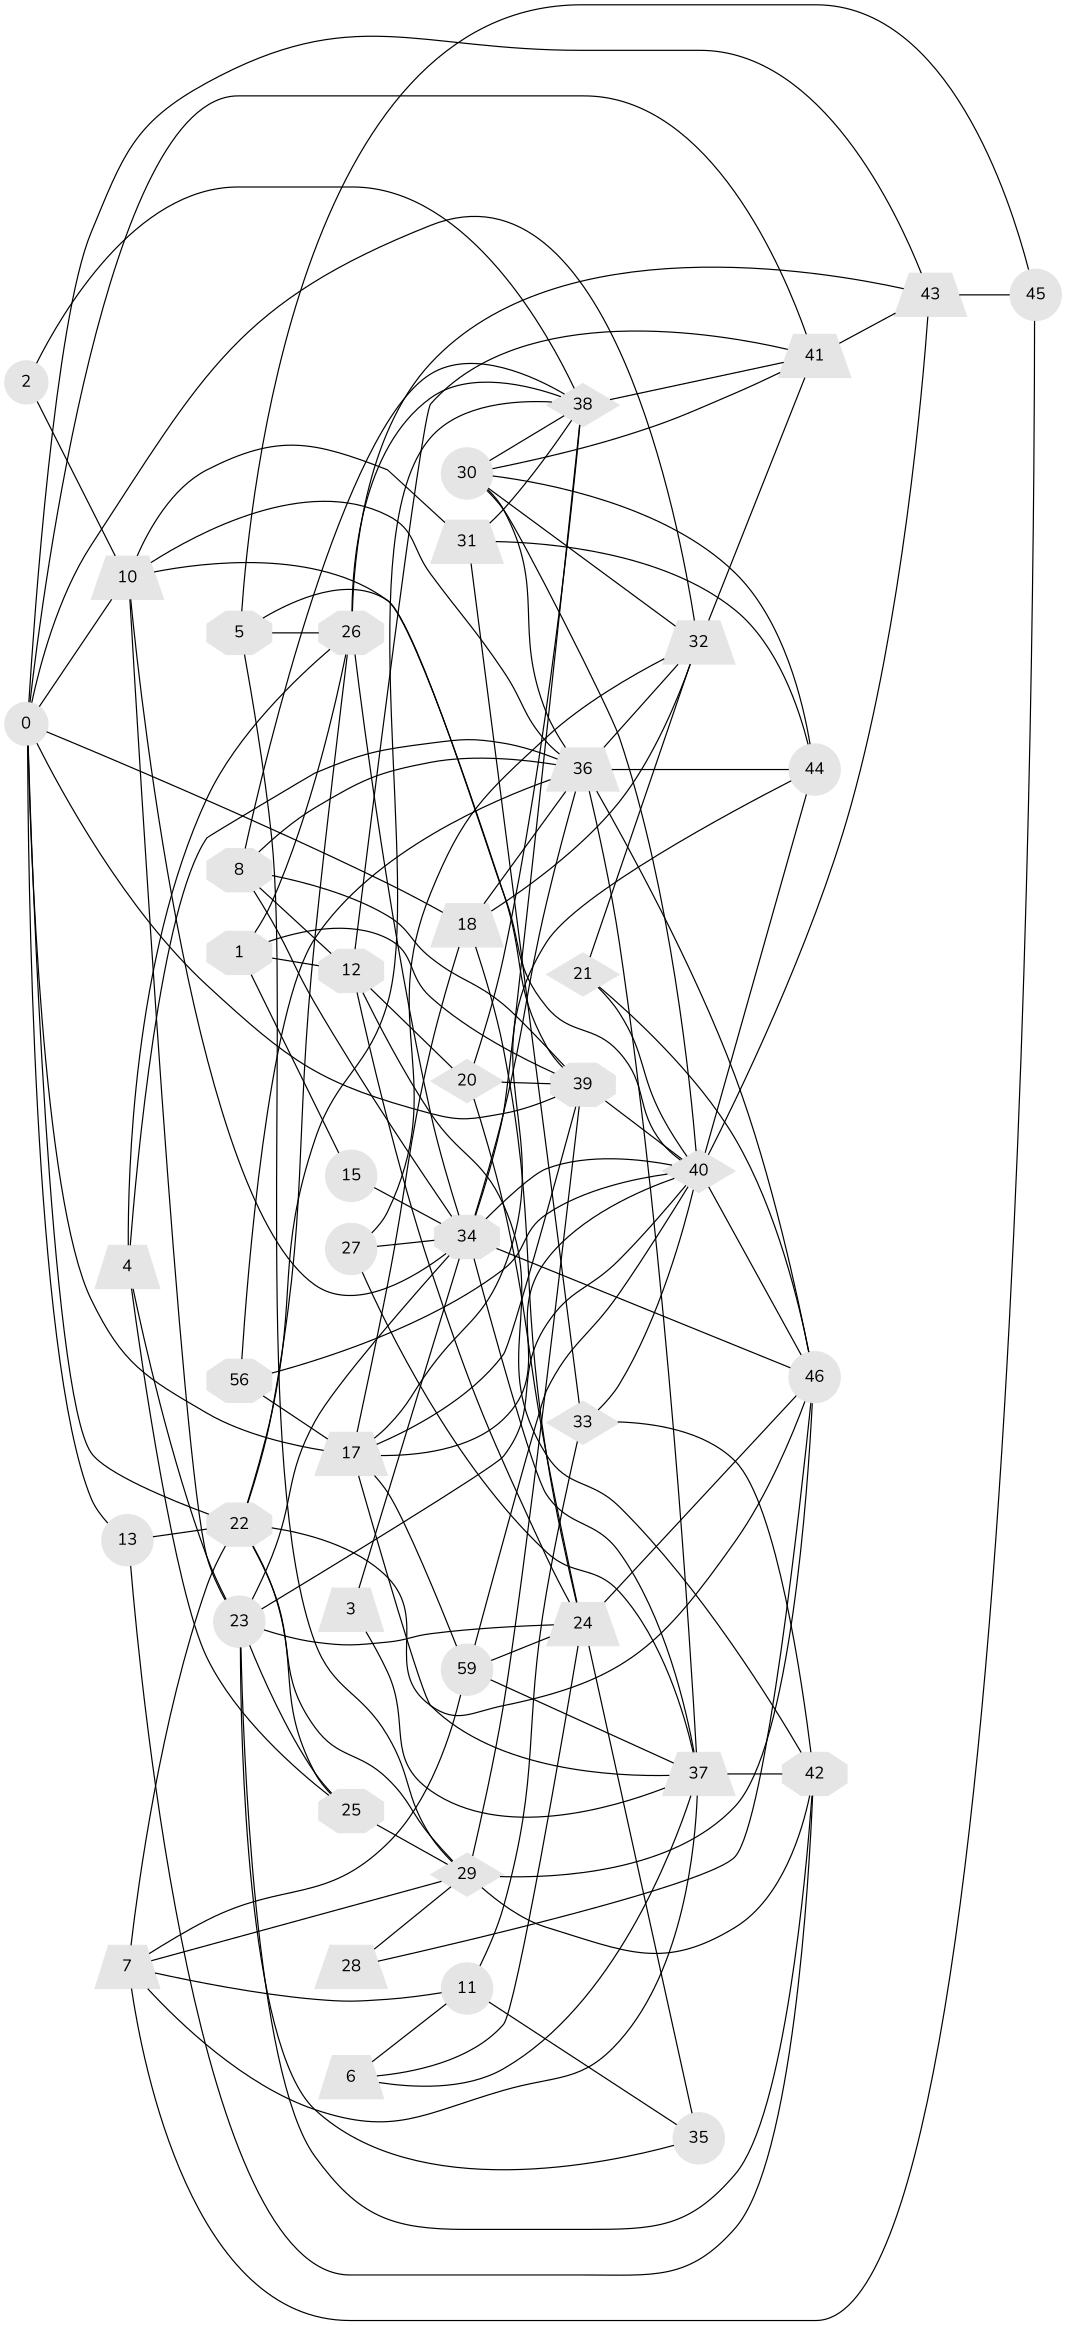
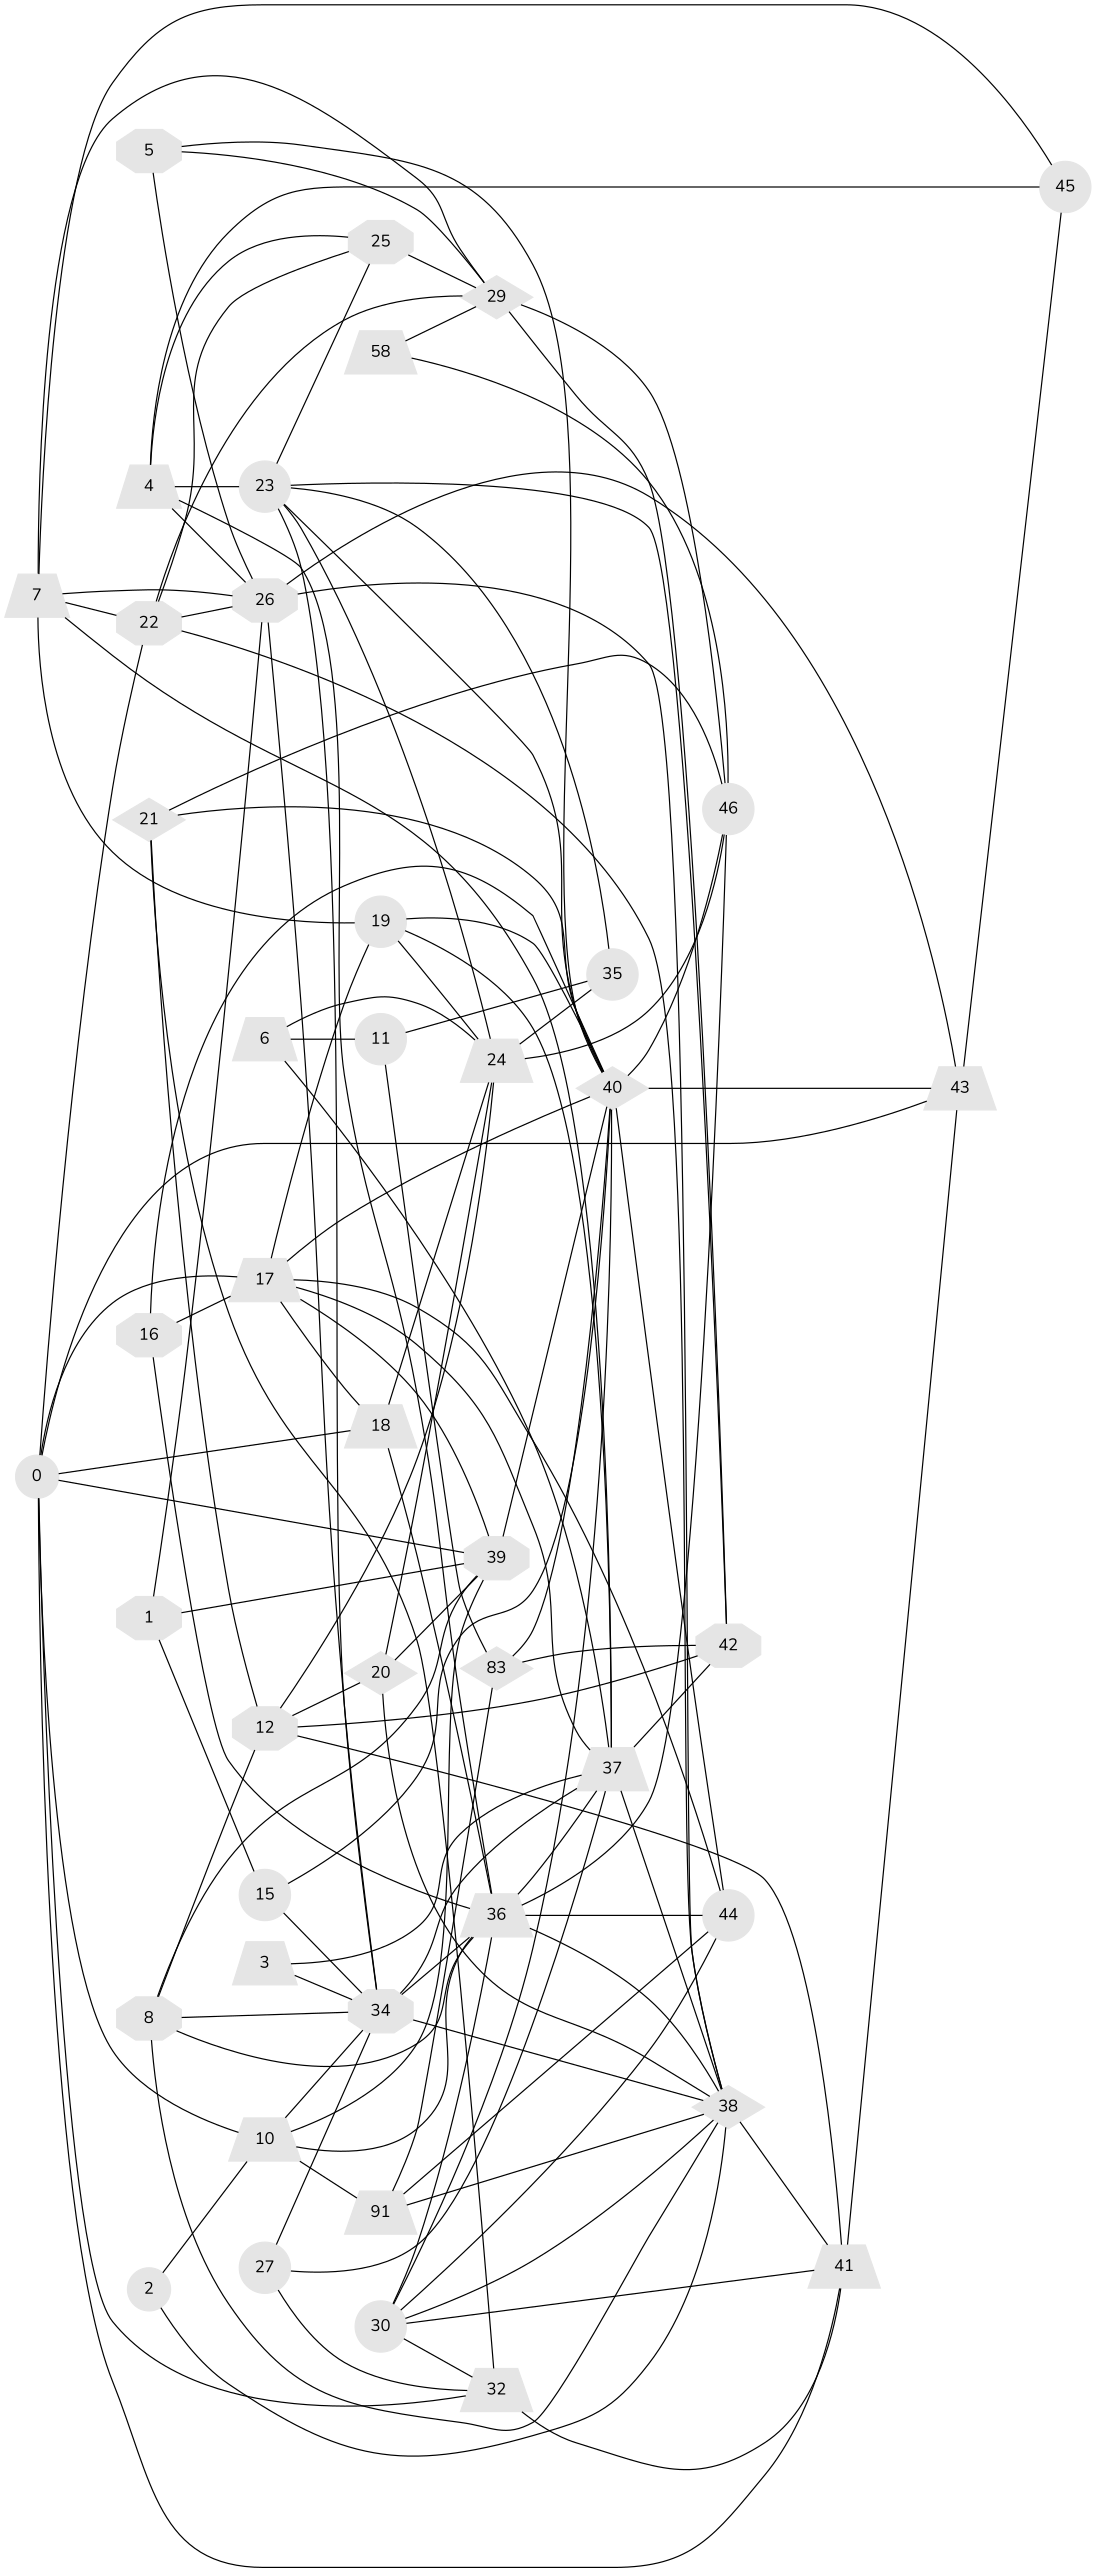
  graph {
    fontname=Nunito
    rankdir=LR
    node [color=gray90 fontname=Nunito shape=trapezium style=filled]
    edge [fontname=Nunito weight=1.0]
    1 [shape=octagon]
    12 [shape=octagon]
    15 [shape=circle]
    26 [shape=octagon]
    39 [shape=octagon]
    24
    41
    20 [shape=diamond]
    42 [shape=octagon]
    34 [shape=octagon]
    38 [shape=diamond]
    43
    40 [shape=diamond]
    2 [shape=circle]
    10
    23 [shape=circle]
    36
-   31
+   31 [label=91]
    3
    37
    46 [shape=circle]
    4
    25 [shape=octagon]
    35 [shape=circle]
    29 [shape=diamond]
    44 [shape=circle]
    5 [shape=octagon]
    45 [shape=circle]
    6
    11 [shape=circle]
-   33 [shape=diamond]
+   33 [shape=diamond label=83]
    7
-   19 [shape=circle label=59]
+   19 [shape=circle]
    22 [shape=octagon]
    8 [shape=octagon]
    n36 [label=0 shape=circle]
-   13 [shape=circle]
    17
    18
    32
-   16 [shape=octagon label=56]
+   16 [shape=octagon]
    21 [shape=diamond]
    27 [shape=circle]
-   28
+   28 [label=58]
    30 [shape=circle]
-   1 -- 12
+   21 -- 12
    1 -- 15
    1 -- 26
    1 -- 39
    12 -- 24
    12 -- 41
    12 -- 20
    12 -- 42 [weight=2.0]
    15 -- 34
    26 -- 34
    26 -- 38
    26 -- 43
    39 -- 40
    24 -- 46
    24 -- 35
    41 -- 43
    20 -- 39
    20 -- 24
    20 -- 38
    34 -- 38
-   34 -- 40
+   15 -- 40
    34 -- 36
    34 -- 37
-   34 -- 46
    38 -- 41
    43 -- 45
    40 -- 43
    40 -- 46
    40 -- 44
    2 -- 38
    2 -- 10
    10 -- 39
    10 -- 34
-   10 -- 23
    10 -- 36
    10 -- 31
    23 -- 24
    23 -- 42
    23 -- 34
    23 -- 40
    23 -- 25
    23 -- 35
-   36 -- 32
+   36 -- 38
    36 -- 37
    36 -- 46
    36 -- 44
    31 -- 38
    31 -- 44
    31 -- 33
    3 -- 34
    3 -- 37
    37 -- 42
+   37 -- 38
    4 -- 26
    4 -- 23
    4 -- 36
    4 -- 25
    25 -- 29
-   29 -- 39
    29 -- 42
    29 -- 46
    5 -- 26
    5 -- 40
    5 -- 29
-   5 -- 45
+   4 -- 45
    6 -- 24
    6 -- 37
    6 -- 11
    11 -- 35
    11 -- 33
    33 -- 42
    33 -- 40 [weight=2.0]
-   7 -- 11
+   7 -- 26
    7 -- 37
    7 -- 29
    7 -- 45
    7 -- 19
    7 -- 22
    19 -- 24
    19 -- 40
    19 -- 37
    22 -- 26
    22 -- 38
-   22 -- 46
    22 -- 25
    22 -- 29
    8 -- 12
    8 -- 39
    8 -- 34
    8 -- 38
    8 -- 36
    n36 -- 39
    n36 -- 41
    n36 -- 43
    n36 -- 10
    n36 -- 22
-   n36 -- 13
    n36 -- 17
    n36 -- 18
    n36 -- 32
-   13 -- 42
-   13 -- 22
    17 -- 39
    17 -- 40
    17 -- 37 [weight=2.0]
    17 -- 44
    17 -- 19
    17 -- 18
    18 -- 24
    18 -- 36
-   18 -- 32
    32 -- 41
    16 -- 40
    16 -- 36
    16 -- 17
    21 -- 40
    21 -- 46
    21 -- 32
    27 -- 34
    27 -- 37
    27 -- 32
    28 -- 46
    28 -- 29
    30 -- 41
    30 -- 38
    30 -- 40
    30 -- 36
    30 -- 44
    30 -- 32
  }
